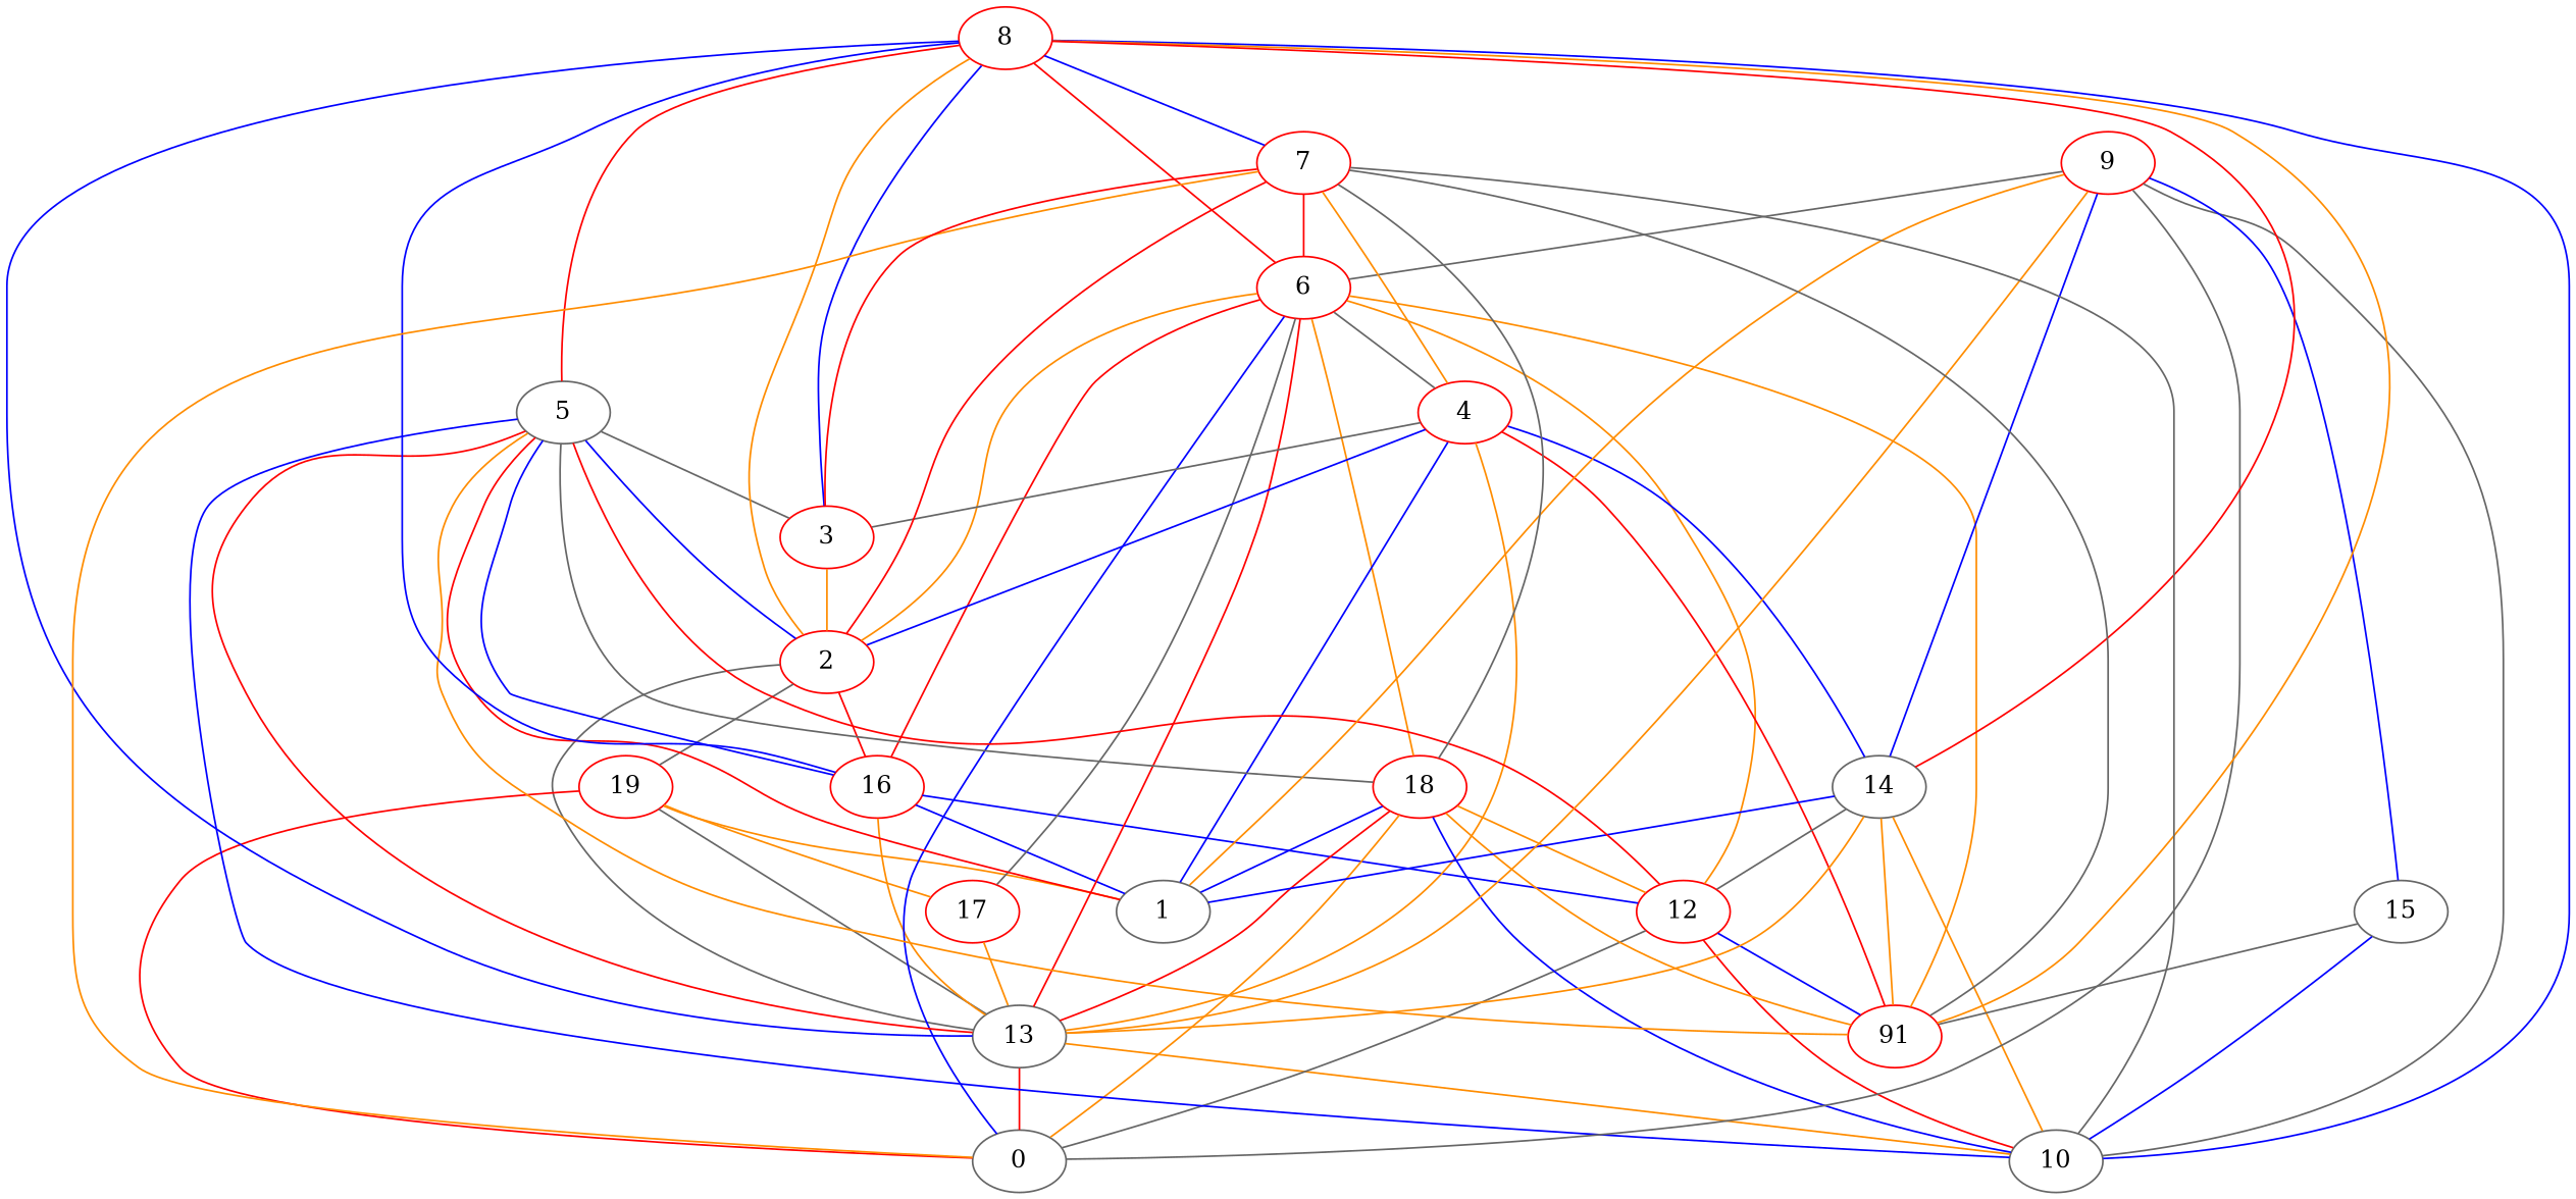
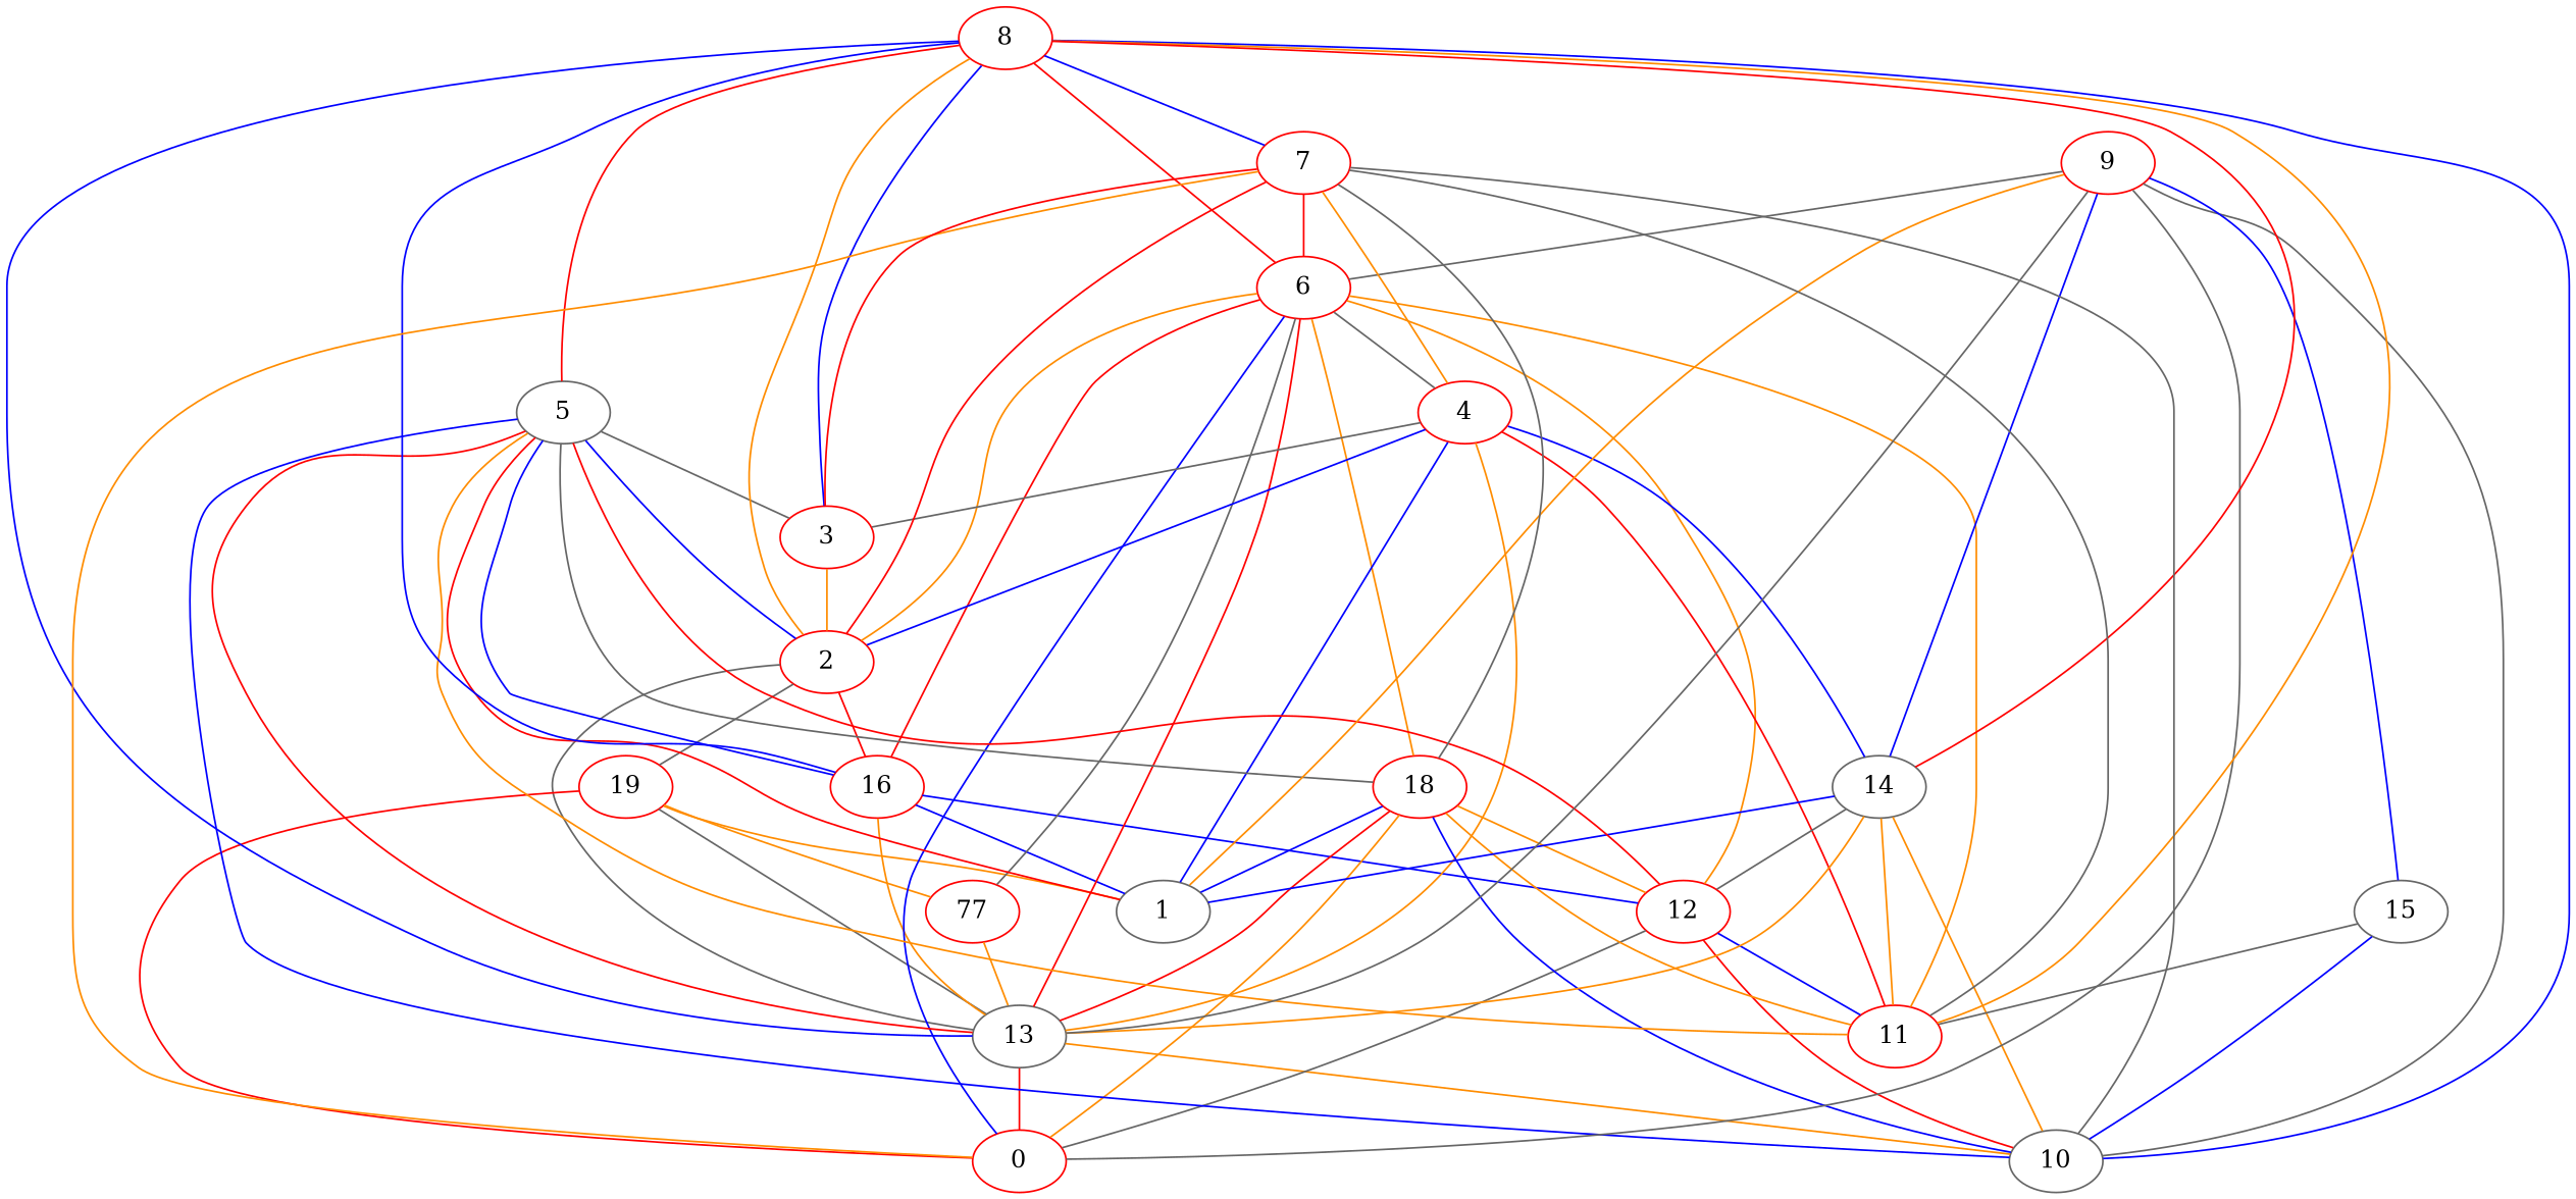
  digraph {
    node [color=red]
    edge [color=darkorange dir=none]
    2
    19
    13 [color=gray40]
    16
-   17
-   0 [color=gray40]
+   17 [label=77]
+   0
    1 [color=gray40]
    10 [color=gray40]
    6
    12
    4
-   11 [label=91]
+   11
    18
    14 [color=gray40]
    3
    5 [color=gray40]
    9
    15 [color=gray40]
    8
    7
    subgraph sub_1 {
      2
      19
      13
      16
      17
      0
      1
      10
      6
      12
      4
      11
      18
      14
      3
      5
      9
      15
      8
      7
    }
    2 -> 19 [color=gray40]
    2 -> 13 [color=gray40]
    2 -> 16 [color=red]
    19 -> 17
    19 -> 0 [color=red]
    19 -> 1
    13 -> 19 [color=gray40]
    13 -> 0 [color=red]
    13 -> 10
    16 -> 13
    16 -> 1 [color=blue]
    16 -> 12 [color=blue]
    17 -> 13
    6 -> 2
    6 -> 13 [color=red]
    6 -> 16 [color=red]
    6 -> 17 [color=gray40]
    6 -> 0 [color=blue]
    6 -> 12
    6 -> 4 [color=gray40]
    6 -> 11
    6 -> 18
    12 -> 0 [color=gray40]
    12 -> 10 [color=red]
    12 -> 11 [color=blue]
    4 -> 2 [color=blue]
    4 -> 13
    4 -> 1 [color=blue]
    4 -> 11 [color=red]
    4 -> 14 [color=blue]
    4 -> 3 [color=gray40]
    18 -> 13 [color=red]
    18 -> 0
    18 -> 1 [color=blue]
    18 -> 10 [color=blue]
    18 -> 12
    18 -> 11
    14 -> 13
    14 -> 1 [color=blue]
    14 -> 10
    14 -> 12 [color=gray40]
    14 -> 11
    3 -> 2
    5 -> 2 [color=blue]
    5 -> 13 [color=red]
    5 -> 16 [color=blue]
    5 -> 1 [color=red]
    5 -> 10 [color=blue]
    5 -> 12 [color=red]
    5 -> 11
    5 -> 18 [color=gray40]
    5 -> 3 [color=gray40]
-   9 -> 13
+   9 -> 13 [color=gray40]
    9 -> 0 [color=gray40]
    9 -> 1
    9 -> 10 [color=gray40]
    9 -> 6 [color=gray40]
    9 -> 14 [color=blue]
    9 -> 15 [color=blue]
    15 -> 10 [color=blue]
    15 -> 11 [color=gray40]
    8 -> 2
    8 -> 13 [color=blue]
    8 -> 16 [color=blue]
    8 -> 10 [color=blue]
    8 -> 6 [color=red]
    8 -> 11
    8 -> 14 [color=red]
    8 -> 3 [color=blue]
    8 -> 5 [color=red]
    8 -> 7 [color=blue]
    7 -> 2 [color=red]
    7 -> 0
    7 -> 10 [color=gray40]
    7 -> 6 [color=red]
    7 -> 4
    7 -> 11 [color=gray40]
    7 -> 18 [color=gray40]
    7 -> 3 [color=red]
  }
